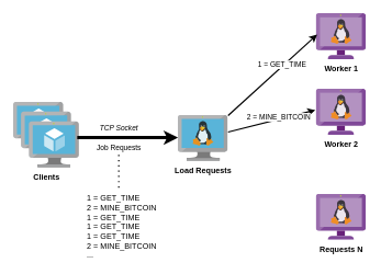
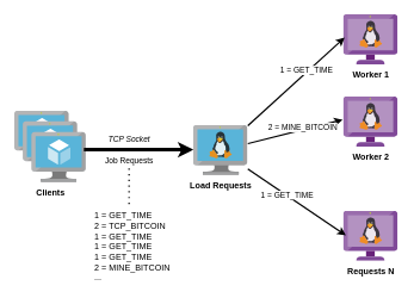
  <mxCell id="0" />
  <mxCell id="1" parent="0" />
  <mxCell id="2" value="Load Requests" style="aspect=fixed;html=1;points=[];align=center;image;fontSize=12;image=img/lib/mscae/VM_Linux.svg;fontStyle=1" vertex="1" parent="1"><mxGeometry x="270" y="175" width="76.09" height="70" as="geometry" /></mxCell>
  <mxCell id="3" value="Worker 1" style="aspect=fixed;html=1;points=[];align=center;image;fontSize=12;image=img/lib/mscae/VM_Linux_Non_Azure.svg;fontStyle=1" vertex="1" parent="1"><mxGeometry x="480" y="20" width="76.09" height="70" as="geometry" /></mxCell>
  <mxCell id="4" value="Worker 2" style="aspect=fixed;html=1;points=[];align=center;image;fontSize=12;image=img/lib/mscae/VM_Linux_Non_Azure.svg;fontStyle=1" vertex="1" parent="1"><mxGeometry x="480" y="135" width="76.09" height="70" as="geometry" /></mxCell>
  <mxCell id="5" value="&lt;b&gt;Requests N&lt;/b&gt;" style="aspect=fixed;html=1;points=[];align=center;image;fontSize=12;image=img/lib/mscae/VM_Linux_Non_Azure.svg;" vertex="1" parent="1"><mxGeometry x="480" y="295" width="76.09" height="70" as="geometry" /></mxCell>
  <mxCell id="6" value="" style="shape=image;html=1;verticalAlign=top;verticalLabelPosition=bottom;labelBackgroundColor=#ffffff;imageAspect=0;aspect=fixed;image=https://cdn1.iconfinder.com/data/icons/heroicons-solid/20/dots-vertical-128.png" vertex="1" parent="1"><mxGeometry x="493.05" y="235" width="50" height="50" as="geometry" /></mxCell>
  <mxCell id="7" value="&lt;b&gt;Clients&lt;/b&gt;" style="aspect=fixed;html=1;points=[];align=center;image;fontSize=12;image=img/lib/mscae/VM_Scale_Set.svg;" vertex="1" parent="1"><mxGeometry x="20" y="155" width="100" height="100" as="geometry" /></mxCell>
  <mxCell id="8" value="" style="endArrow=classic;html=1;exitX=0.969;exitY=0.539;exitDx=0;exitDy=0;exitPerimeter=0;strokeWidth=5;" edge="1" parent="1" source="7"><mxGeometry width="50" height="50" relative="1" as="geometry"><mxPoint x="110" y="365" as="sourcePoint" /><mxPoint x="270" y="209" as="targetPoint" /><Array as="points"><mxPoint x="250" y="209" /></Array></mxGeometry></mxCell>
  <mxCell id="9" value="Job Requests" style="edgeLabel;html=1;align=center;verticalAlign=middle;resizable=0;points=[];" vertex="1" connectable="0" parent="8"><mxGeometry x="0.264" y="-4" relative="1" as="geometry"><mxPoint x="-34" y="12" as="offset" /></mxGeometry></mxCell>
  <mxCell id="10" value="TCP Socket" style="edgeLabel;html=1;align=center;verticalAlign=middle;resizable=0;points=[];fontStyle=2" vertex="1" connectable="0" parent="8"><mxGeometry x="0.016" y="3" relative="1" as="geometry"><mxPoint x="-15" y="-11" as="offset" /></mxGeometry></mxCell>
  <mxCell id="11" value="" style="endArrow=classic;html=1;strokeWidth=2;entryX=0.019;entryY=0.458;entryDx=0;entryDy=0;entryPerimeter=0;" edge="1" parent="1" source="2" target="3"><mxGeometry width="50" height="50" relative="1" as="geometry"><mxPoint x="160" y="95" as="sourcePoint" /><mxPoint x="210" y="45" as="targetPoint" /></mxGeometry></mxCell>
  <mxCell id="12" value="1 = GET_TIME" style="edgeLabel;html=1;align=center;verticalAlign=middle;resizable=0;points=[];" vertex="1" connectable="0" parent="11"><mxGeometry x="0.23" y="3" relative="1" as="geometry"><mxPoint as="offset" /></mxGeometry></mxCell>
  <mxCell id="13" value="" style="endArrow=classic;html=1;strokeWidth=2;entryX=-0.017;entryY=0.458;entryDx=0;entryDy=0;entryPerimeter=0;" edge="1" parent="1" source="2" target="4"><mxGeometry width="50" height="50" relative="1" as="geometry"><mxPoint x="340" y="205" as="sourcePoint" /><mxPoint x="491.446" y="77.06" as="targetPoint" /></mxGeometry></mxCell>
  <mxCell id="14" value="2 = MINE_BITCOIN" style="edgeLabel;html=1;align=center;verticalAlign=middle;resizable=0;points=[];" vertex="1" connectable="0" parent="13"><mxGeometry x="0.169" y="4" relative="1" as="geometry"><mxPoint as="offset" /></mxGeometry></mxCell>
+ <mxCell id="15" value="" style="endArrow=classic;html=1;strokeWidth=2;entryX=0.043;entryY=0.484;entryDx=0;entryDy=0;entryPerimeter=0;" edge="1" parent="1" source="2" target="5"><mxGeometry width="50" height="50" relative="1" as="geometry"><mxPoint x="350" y="205" as="sourcePoint" /><mxPoint x="501.446" y="87.06" as="targetPoint" /></mxGeometry></mxCell>
+ <mxCell id="16" value="1 = GET_TIME" style="edgeLabel;html=1;align=center;verticalAlign=middle;resizable=0;points=[];" vertex="1" connectable="0" parent="15"><mxGeometry x="-0.203" relative="1" as="geometry"><mxPoint as="offset" /></mxGeometry></mxCell>
  <mxCell id="17" value="" style="endArrow=none;dashed=1;html=1;dashPattern=1 3;strokeWidth=2;" edge="1" parent="1"><mxGeometry width="50" height="50" relative="1" as="geometry"><mxPoint x="180" y="285" as="sourcePoint" /><mxPoint x="180" y="235" as="targetPoint" /></mxGeometry></mxCell>
- <mxCell id="18" value="1 = GET_TIME&lt;br&gt;2 = MINE_BITCOIN&lt;br&gt;1 = GET_TIME&lt;br&gt;1 = GET_TIME&lt;br&gt;1 = GET_TIME&lt;br&gt;2 = MINE_BITCOIN&lt;br&gt;..." style="rounded=0;whiteSpace=wrap;html=1;strokeColor=none;fillColor=none;align=left;" vertex="1" parent="1"><mxGeometry x="130" y="295" width="120" height="100" as="geometry" /></mxCell>
+ <mxCell id="18" value="1 = GET_TIME&lt;br&gt;2 = TCP_BITCOIN&lt;br&gt;1 = GET_TIME&lt;br&gt;1 = GET_TIME&lt;br&gt;1 = GET_TIME&lt;br&gt;2 = MINE_BITCOIN&lt;br&gt;..." style="rounded=0;whiteSpace=wrap;html=1;strokeColor=none;fillColor=none;align=left;" vertex="1" parent="1"><mxGeometry x="130" y="295" width="120" height="100" as="geometry" /></mxCell>
